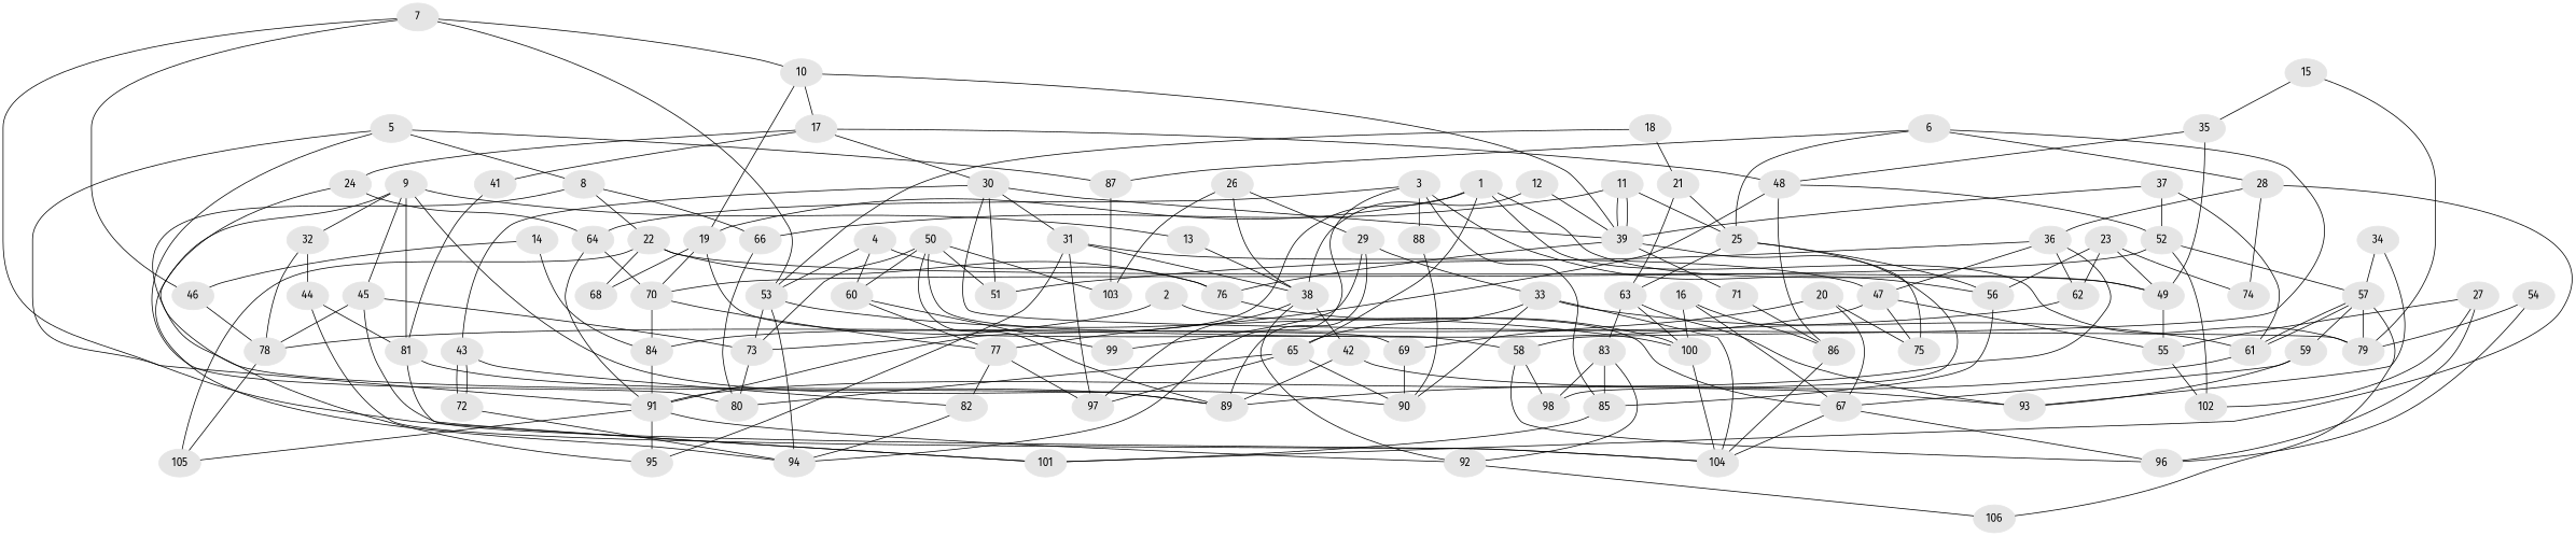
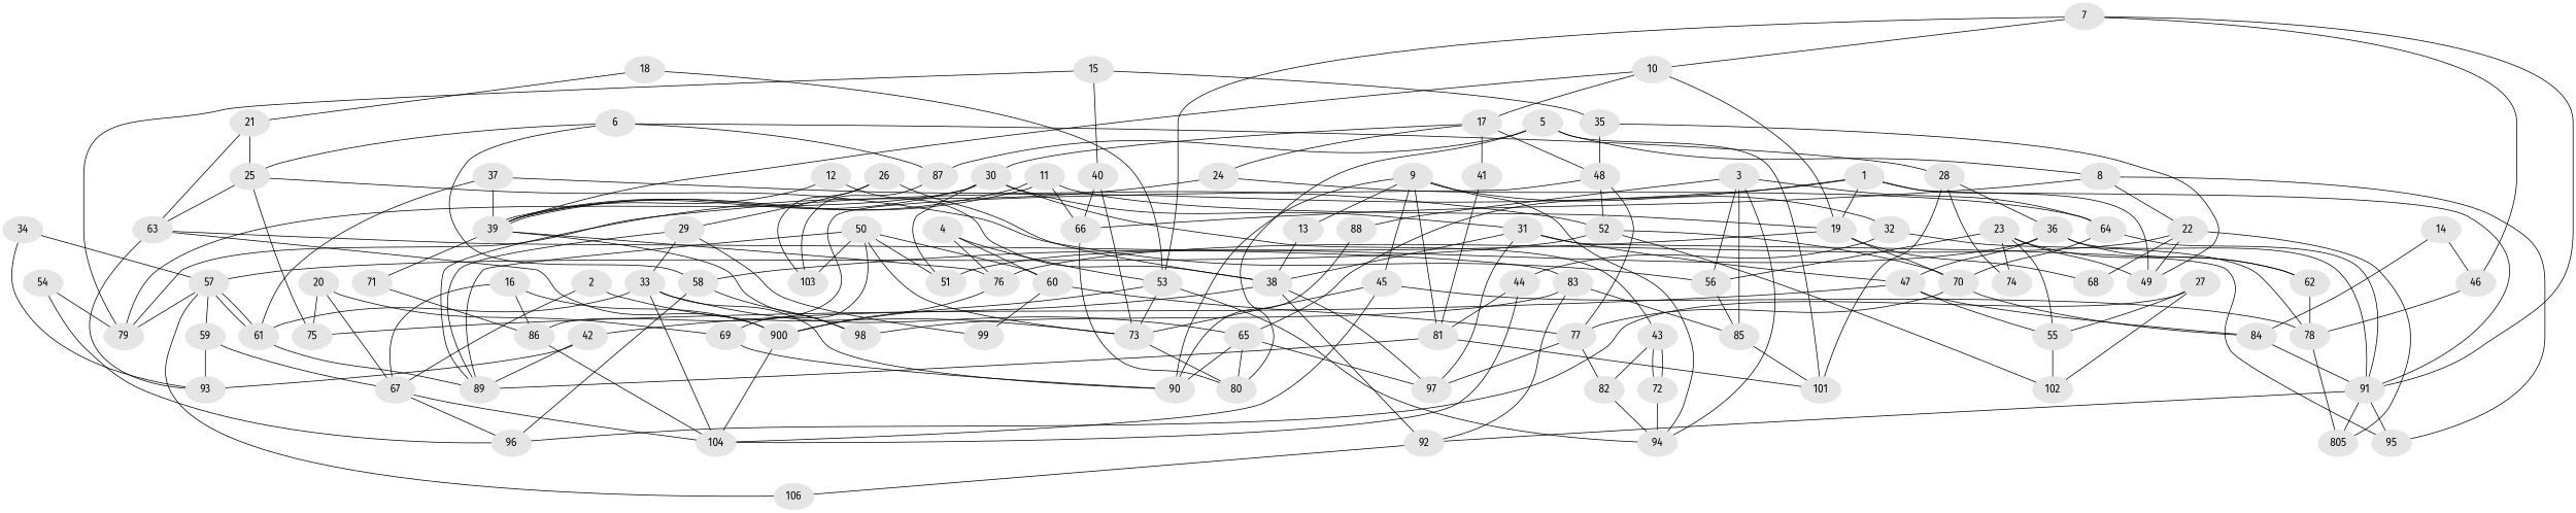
  graph {
    fontname="Fira Sans"
    node [color=gray90 fontname="Fira Sans" style=filled]
    edge [fontname="Fira Sans"]
    1
    19
    49
    65
    79
    91
    58
    68
    70
    80
    90
    97
    95
-   105
+   105 [label=805]
    92
    2
    67
    73
    96
    104
    3
    56
    64
    85
    88
    94
    101
    4
    53
    60
    76
-   100
+   100 [label=900]
    99
    77
    5
    8
    87
    22
    66
    103
    6
    25
    28
    75
    63
    74
    36
    98
    7
    10
    46
    17
    39
    78
    9
    13
    32
    45
    81
    38
    44
    89
    24
    30
    41
    48
    71
    11
    12
    42
    14
    84
    15
    35
+   40
    16
    86
    31
    43
    51
    52
    18
    21
    20
    69
    93
    83
    23
    55
    62
    102
    26
    29
    33
    27
    47
    61
    72
    82
    34
    57
    59
    106
    37
    50
    54
    1 -- 19
    1 -- 49
    1 -- 65
    1 -- 79
    1 -- 91
    19 -- 58
    19 -- 68
    19 -- 70
    65 -- 80
    65 -- 90
    65 -- 97
    91 -- 95
    91 -- 105
    91 -- 92
    58 -- 96
    58 -- 98
    70 -- 77
    70 -- 84
    92 -- 106
    2 -- 67
    2 -- 73
    67 -- 96
    67 -- 104
    73 -- 80
    3 -- 56
    3 -- 64
    3 -- 85
    3 -- 88
    3 -- 94
    56 -- 85
    64 -- 91
    64 -- 70
    85 -- 101
    88 -- 90
    4 -- 53
    4 -- 60
    4 -- 76
    53 -- 73
    53 -- 94
    53 -- 100
    60 -- 99
    60 -- 77
    76 -- 100
    100 -- 104
    77 -- 97
    77 -- 82
    5 -- 80
    5 -- 101
    5 -- 8
    5 -- 87
    8 -- 95
    8 -- 22
    8 -- 66
    87 -- 103
    22 -- 49
    22 -- 68
    22 -- 105
    22 -- 76
    66 -- 80
    6 -- 58
    6 -- 87
    6 -- 25
    6 -- 28
    25 -- 56
    25 -- 75
    25 -- 63
    28 -- 101
    28 -- 74
    28 -- 36
    63 -- 100
    63 -- 93
    63 -- 83
    36 -- 91
    36 -- 51
    36 -- 62
    36 -- 47
    7 -- 91
    7 -- 53
    7 -- 10
    7 -- 46
    10 -- 19
    10 -- 17
    10 -- 39
    46 -- 78
    17 -- 24
    17 -- 30
    17 -- 41
    17 -- 48
    39 -- 76
    39 -- 98
    39 -- 71
    78 -- 105
    9 -- 90
    9 -- 94
    9 -- 13
    9 -- 32
    9 -- 45
    9 -- 81
    13 -- 38
    32 -- 78
    32 -- 44
    45 -- 73
    45 -- 104
    45 -- 78
    81 -- 101
    81 -- 89
    38 -- 97
    38 -- 92
    38 -- 42
    44 -- 104
    44 -- 81
    24 -- 64
    24 -- 89
    30 -- 79
    30 -- 39
    30 -- 31
    30 -- 43
    30 -- 51
    41 -- 81
    48 -- 77
    48 -- 86
    48 -- 52
    71 -- 86
    11 -- 66
-   11 -- 25
+   11 -- 19
    11 -- 39
    11 -- 39
    12 -- 39
    12 -- 38
    42 -- 89
    42 -- 93
    14 -- 46
    14 -- 84
    84 -- 91
    15 -- 79
    15 -- 35
+   15 -- 40
    35 -- 49
    35 -- 48
+   40 -- 73
+   40 -- 66
    16 -- 67
    16 -- 100
    16 -- 86
    86 -- 104
    31 -- 97
    31 -- 95
    31 -- 38
    31 -- 47
    43 -- 72
    43 -- 72
    43 -- 82
    52 -- 70
    52 -- 102
    52 -- 57
    18 -- 53
    18 -- 21
    21 -- 25
    21 -- 63
    20 -- 67
    20 -- 75
    20 -- 69
    69 -- 90
    83 -- 92
    83 -- 85
    83 -- 98
    23 -- 49
    23 -- 56
    23 -- 74
-   49 -- 55
+   23 -- 55
    23 -- 62
    55 -- 102
    62 -- 78
    26 -- 103
    26 -- 38
    26 -- 29
    29 -- 99
    29 -- 89
    29 -- 33
    33 -- 65
    33 -- 90
    33 -- 104
    33 -- 61
    27 -- 96
    27 -- 55
    27 -- 102
    47 -- 75
    47 -- 84
    47 -- 55
    61 -- 89
    72 -- 94
    82 -- 94
    34 -- 93
    34 -- 57
    57 -- 79
    57 -- 61
    57 -- 61
    57 -- 59
    57 -- 106
    59 -- 67
    59 -- 93
    37 -- 39
    37 -- 52
    37 -- 61
    50 -- 73
    50 -- 60
    50 -- 103
    50 -- 89
    50 -- 51
    50 -- 69
    54 -- 79
    54 -- 96
  }
